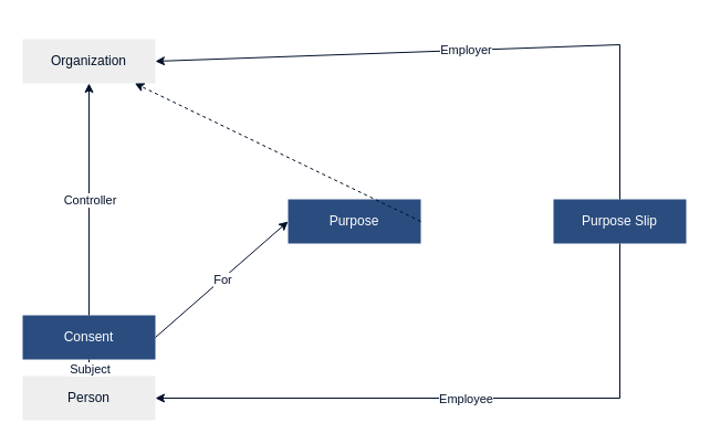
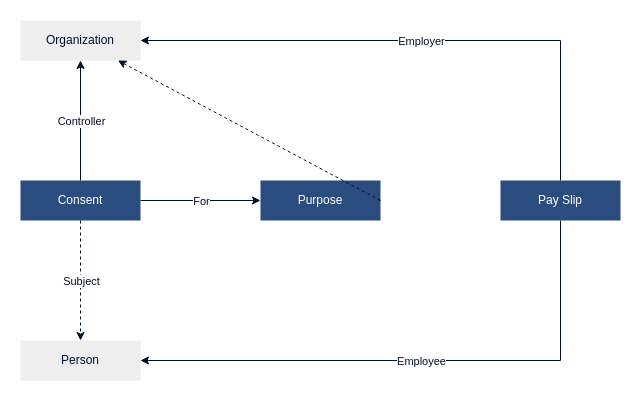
  <mxCell id="0" />
  <mxCell id="1" parent="0" />
- <mxCell id="2" value="Purpose Slip" style="rounded=0;whiteSpace=wrap;html=1;strokeColor=none;fillColor=#2b4c7f;fontColor=#FFFFFF;" vertex="1" parent="1"><mxGeometry x="500" y="180" width="120" height="40" as="geometry" /></mxCell>
- <mxCell id="3" value="Consent" style="rounded=0;whiteSpace=wrap;html=1;strokeColor=none;fillColor=#2b4c7f;fontColor=#FFFFFF;" vertex="1" parent="1"><mxGeometry x="20" y="285" width="120" height="40" as="geometry" /></mxCell>
+ <mxCell id="2" value="Pay Slip" style="rounded=0;whiteSpace=wrap;html=1;strokeColor=none;fillColor=#2b4c7f;fontColor=#FFFFFF;" vertex="1" parent="1"><mxGeometry x="500" y="180" width="120" height="40" as="geometry" /></mxCell>
+ <mxCell id="3" value="Consent" style="rounded=0;whiteSpace=wrap;html=1;strokeColor=none;fillColor=#2b4c7f;fontColor=#FFFFFF;" vertex="1" parent="1"><mxGeometry x="20" y="180" width="120" height="40" as="geometry" /></mxCell>
  <mxCell id="4" value="Purpose" style="rounded=0;whiteSpace=wrap;html=1;strokeColor=none;fillColor=#2b4c7f;fontColor=#FFFFFF;" vertex="1" parent="1"><mxGeometry x="260" y="180" width="120" height="40" as="geometry" /></mxCell>
  <mxCell id="5" value="" style="endArrow=classic;html=1;fontColor=#001029;strokeColor=#001029;labelBackgroundColor=#FFFFFF;entryX=0;entryY=0.5;entryDx=0;entryDy=0;exitX=1;exitY=0.5;exitDx=0;exitDy=0;" edge="1" parent="1" source="3" target="4"><mxGeometry relative="1" as="geometry"><mxPoint x="190" y="250" as="sourcePoint" /><mxPoint x="250" y="240" as="targetPoint" /></mxGeometry></mxCell>
  <mxCell id="6" value="For" style="edgeLabel;resizable=0;html=1;align=center;verticalAlign=middle;fontColor=#001029;labelBackgroundColor=#FFFFFF;" connectable="0" vertex="1" parent="5"><mxGeometry relative="1" as="geometry" /></mxCell>
  <mxCell id="7" value="Person" style="rounded=0;whiteSpace=wrap;html=1;strokeColor=none;fontColor=#001029;fillColor=#EEEEEE;" vertex="1" parent="1"><mxGeometry x="20" y="340" width="120" height="40" as="geometry" /></mxCell>
- <mxCell id="8" value="Organization" style="rounded=0;whiteSpace=wrap;html=1;strokeColor=none;fontColor=#001029;fillColor=#EEEEEE;" vertex="1" parent="1"><mxGeometry x="20" y="35" width="120" height="40" as="geometry" /></mxCell>
+ <mxCell id="8" value="Organization" style="rounded=0;whiteSpace=wrap;html=1;strokeColor=none;fontColor=#001029;fillColor=#EEEEEE;" vertex="1" parent="1"><mxGeometry x="20" y="20" width="120" height="40" as="geometry" /></mxCell>
  <mxCell id="9" value="" style="endArrow=classic;html=1;fontColor=#001029;entryX=0.5;entryY=1;entryDx=0;entryDy=0;exitX=0.5;exitY=0;exitDx=0;exitDy=0;strokeColor=#001029;labelBackgroundColor=#FFFFFF;" edge="1" parent="1" source="3" target="8"><mxGeometry relative="1" as="geometry"><mxPoint x="30" y="210" as="sourcePoint" /><mxPoint x="-90" y="210" as="targetPoint" /></mxGeometry></mxCell>
  <mxCell id="10" value="Controller" style="edgeLabel;resizable=0;html=1;align=center;verticalAlign=middle;fontColor=#001029;labelBackgroundColor=#FFFFFF;" connectable="0" vertex="1" parent="9"><mxGeometry relative="1" as="geometry" /></mxCell>
  <mxCell id="11" value="" style="endArrow=classic;html=1;fontColor=#001029;entryX=0.5;entryY=0;entryDx=0;entryDy=0;exitX=0.5;exitY=1;exitDx=0;exitDy=0;strokeColor=#001029;labelBackgroundColor=#FFFFFF;dashed=1;" edge="1" parent="1" source="3" target="7"><mxGeometry relative="1" as="geometry"><mxPoint x="40" y="220" as="sourcePoint" /><mxPoint x="-80" y="220" as="targetPoint" /></mxGeometry></mxCell>
  <mxCell id="12" value="Subject" style="edgeLabel;resizable=0;html=1;align=center;verticalAlign=middle;fontColor=#001029;labelBackgroundColor=#FFFFFF;" connectable="0" vertex="1" parent="11"><mxGeometry relative="1" as="geometry" /></mxCell>
  <mxCell id="13" value="" style="endArrow=classic;html=1;fontColor=#001029;entryX=1;entryY=0.5;entryDx=0;entryDy=0;exitX=0.5;exitY=0;exitDx=0;exitDy=0;strokeColor=#001029;labelBackgroundColor=#FFFFFF;rounded=0;" edge="1" parent="1" source="2" target="8"><mxGeometry relative="1" as="geometry"><mxPoint x="330" y="190" as="sourcePoint" /><mxPoint x="330" y="70" as="targetPoint" /><Array as="points"><mxPoint x="560" y="40" /></Array></mxGeometry></mxCell>
  <mxCell id="14" value="Employer" style="edgeLabel;resizable=0;html=1;align=center;verticalAlign=middle;fontColor=#001029;labelBackgroundColor=#FFFFFF;" connectable="0" vertex="1" parent="13"><mxGeometry relative="1" as="geometry" /></mxCell>
  <mxCell id="15" value="" style="endArrow=classic;html=1;fontColor=#001029;exitX=0.5;exitY=1;exitDx=0;exitDy=0;strokeColor=#001029;labelBackgroundColor=#FFFFFF;entryX=1;entryY=0.5;entryDx=0;entryDy=0;rounded=0;" edge="1" parent="1" source="2" target="7"><mxGeometry relative="1" as="geometry"><mxPoint x="340" y="200" as="sourcePoint" /><mxPoint x="480" y="400" as="targetPoint" /><Array as="points"><mxPoint x="560" y="360" /></Array></mxGeometry></mxCell>
  <mxCell id="16" value="Employee" style="edgeLabel;resizable=0;html=1;align=center;verticalAlign=middle;fontColor=#001029;labelBackgroundColor=#FFFFFF;" connectable="0" vertex="1" parent="15"><mxGeometry relative="1" as="geometry" /></mxCell>
  <mxCell id="17" value="" style="endArrow=classic;html=1;fontColor=#001029;strokeColor=#001029;labelBackgroundColor=#FFFFFF;exitX=1;exitY=0.5;exitDx=0;exitDy=0;dashed=1;" edge="1" parent="1" source="4" target="8"><mxGeometry relative="1" as="geometry"><mxPoint x="150" y="210" as="sourcePoint" /><mxPoint x="270" y="210" as="targetPoint" /></mxGeometry></mxCell>
